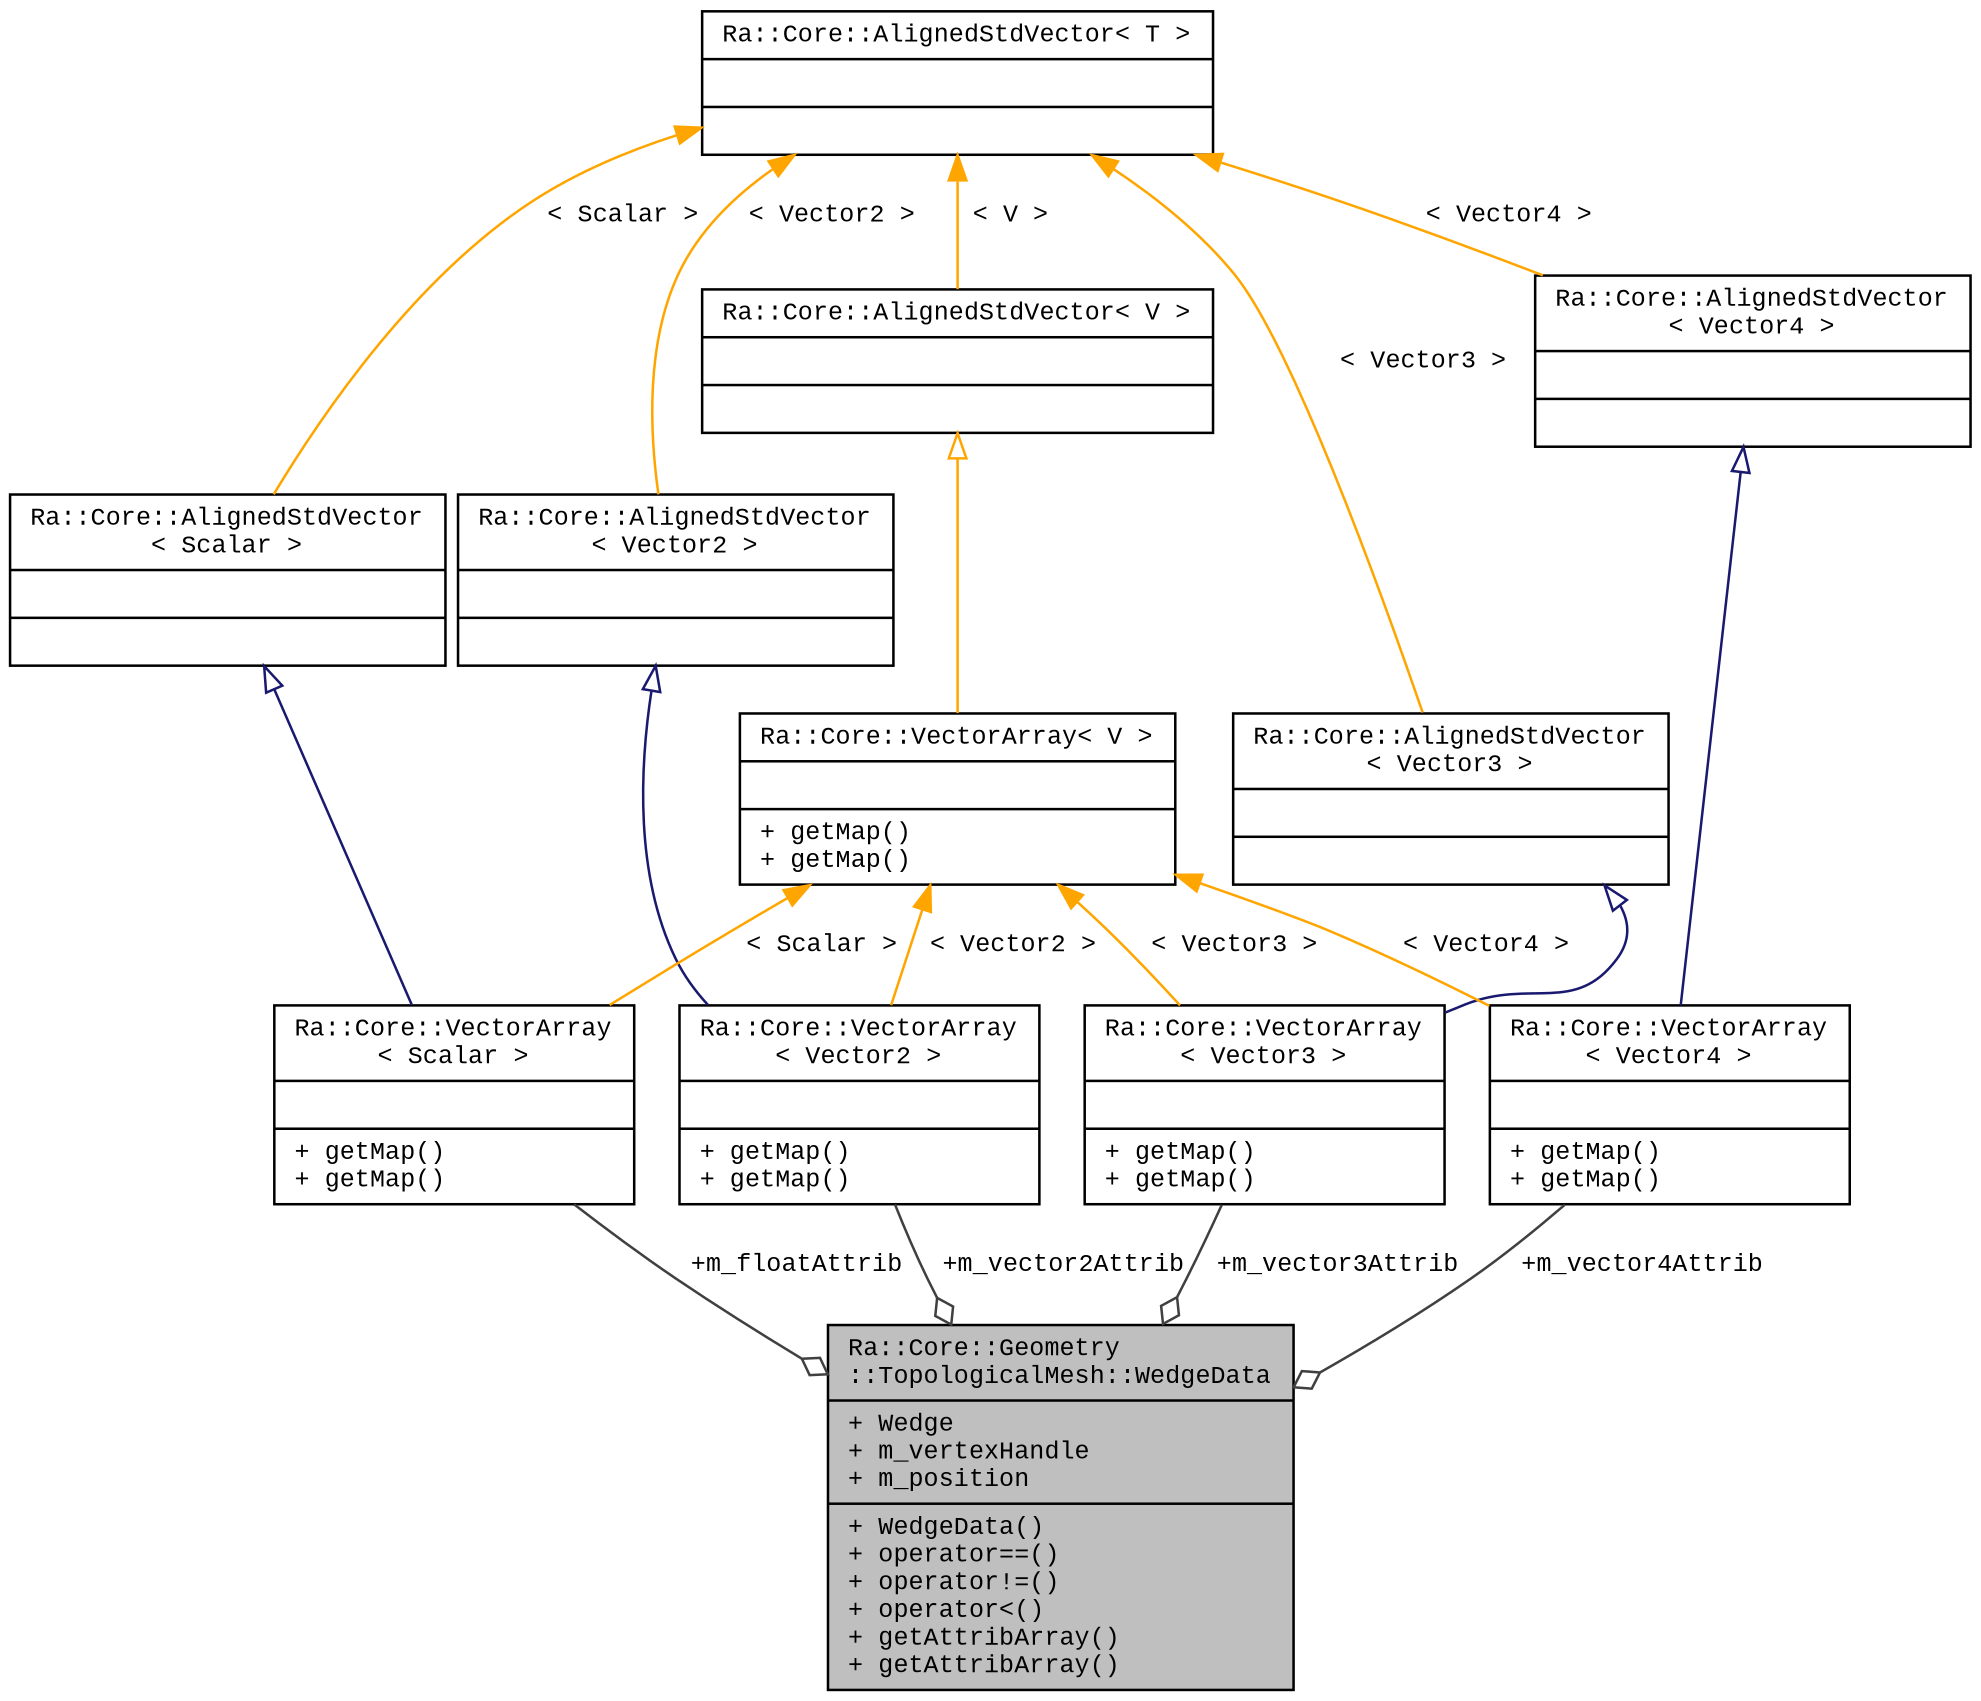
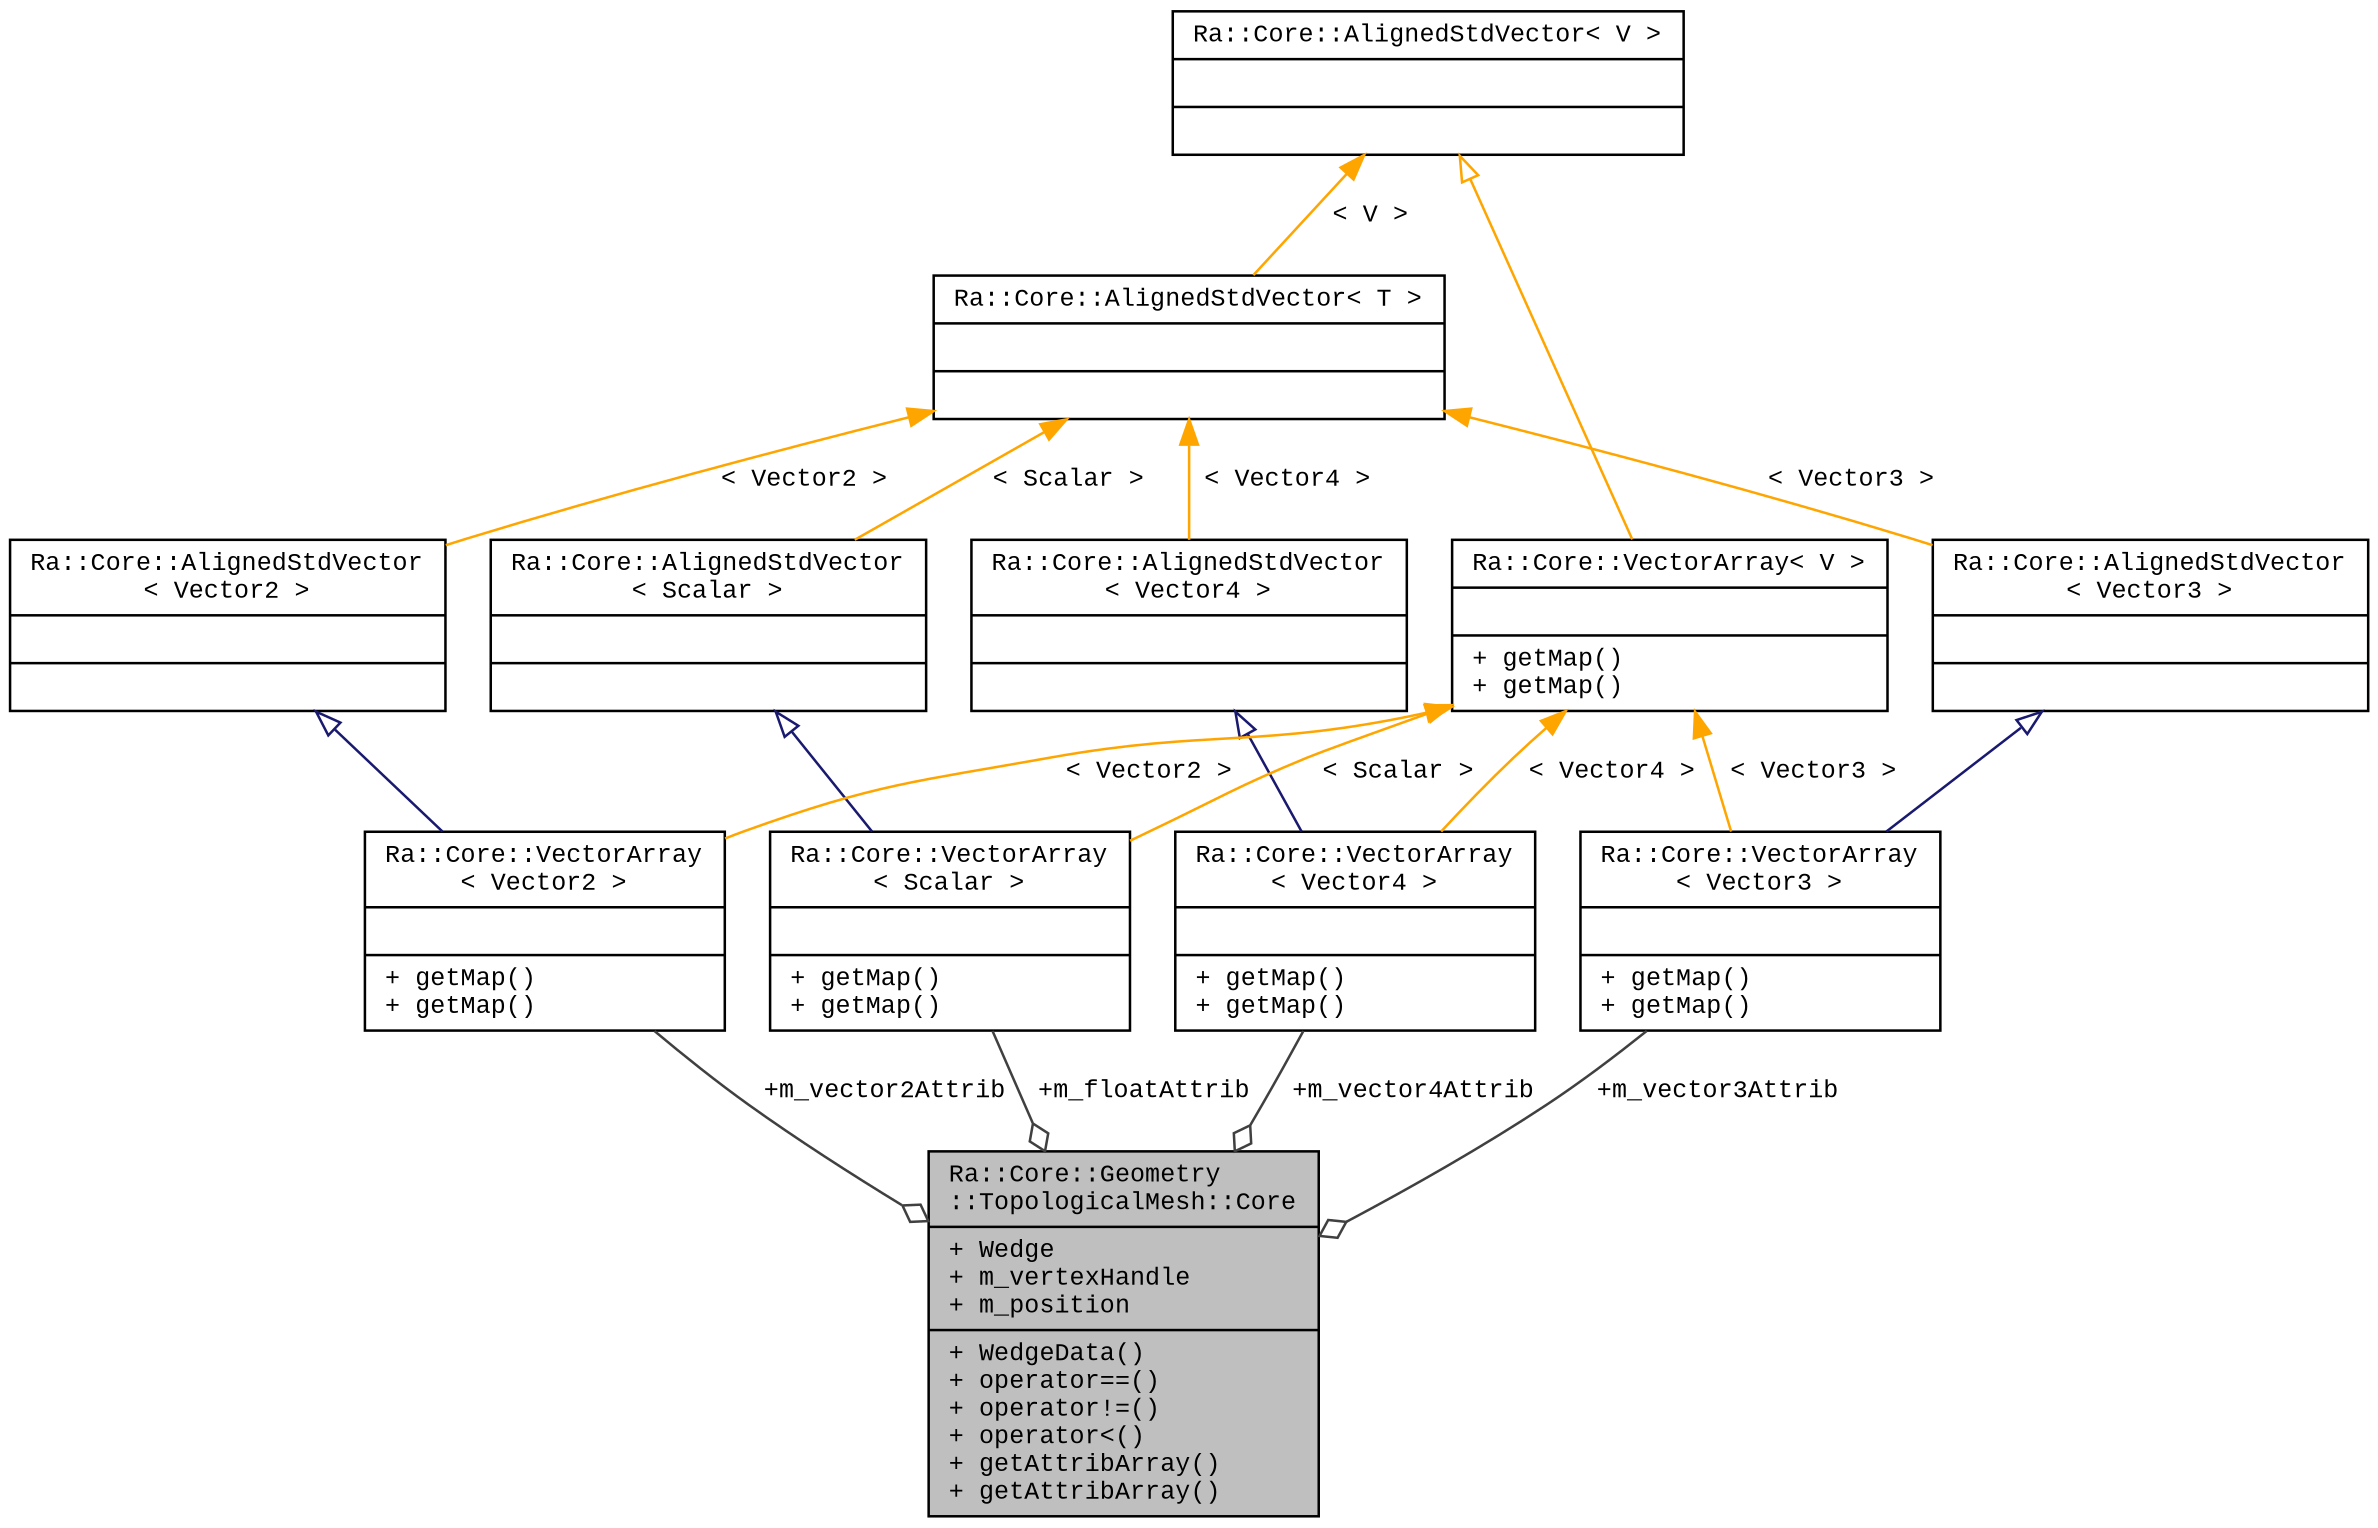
  digraph {
    fontname="Liberation Mono"
    node [color=black fillcolor=white fontname="Liberation Mono" fontsize=10 shape=record style=filled]
    edge [color=orange fontname="Liberation Mono" fontsize=10 labelfontname=Helvetica labelfontsize=10 style=solid dir=back]
-   n1 [fillcolor=grey75 fontcolor=black height=0.2 label="{Ra::Core::Geometry\l::TopologicalMesh::WedgeData\n|+ Wedge\l+ m_vertexHandle\l+ m_position\l|+ WedgeData()\l+ operator==()\l+ operator!=()\l+ operator\<()\l+ getAttribArray()\l+ getAttribArray()\l}" width=0.4]
+   n1 [fillcolor=grey75 fontcolor=black height=0.2 label="{Ra::Core::Geometry\l::TopologicalMesh::Core\n|+ Wedge\l+ m_vertexHandle\l+ m_position\l|+ WedgeData()\l+ operator==()\l+ operator!=()\l+ operator\<()\l+ getAttribArray()\l+ getAttribArray()\l}" width=0.4]
    n2 [height=0.2 label="{Ra::Core::VectorArray\l\< Scalar \>\n||+ getMap()\l+ getMap()\l}" width=0.4]
    n3 [height=0.2 label="{Ra::Core::AlignedStdVector\l\< Scalar \>\n||}" width=0.4]
    n4 [height=0.2 label="{Ra::Core::AlignedStdVector\< T \>\n||}" width=0.4]
    n5 [height=0.2 label="{Ra::Core::AlignedStdVector\< V \>\n||}" width=0.4]
    n6 [height=0.2 label="{Ra::Core::AlignedStdVector\l\< Vector2 \>\n||}" width=0.4]
    n7 [height=0.2 label="{Ra::Core::AlignedStdVector\l\< Vector3 \>\n||}" width=0.4]
    n8 [height=0.2 label="{Ra::Core::AlignedStdVector\l\< Vector4 \>\n||}" width=0.4]
    n9 [height=0.2 label="{Ra::Core::VectorArray\< V \>\n||+ getMap()\l+ getMap()\l}" width=0.4]
    n10 [height=0.2 label="{Ra::Core::VectorArray\l\< Vector2 \>\n||+ getMap()\l+ getMap()\l}" width=0.4]
    n11 [height=0.2 label="{Ra::Core::VectorArray\l\< Vector3 \>\n||+ getMap()\l+ getMap()\l}" width=0.4]
    n12 [height=0.2 label="{Ra::Core::VectorArray\l\< Vector4 \>\n||+ getMap()\l+ getMap()\l}" width=0.4]
    n2 -> n1 [arrowhead=odiamond color=grey25 label=" +m_floatAttrib" dir=""]
    n3 -> n2 [arrowtail=onormal color=midnightblue]
    n4 -> n3 [label=" \< Scalar \>"]
-   n4 -> n5 [label=" \< V \>"]
+   n5 -> n4 [label=" \< V \>"]
    n4 -> n6 [label=" \< Vector2 \>"]
    n4 -> n7 [label=" \< Vector3 \>"]
    n4 -> n8 [label=" \< Vector4 \>"]
    n5 -> n9 [arrowtail=onormal]
    n6 -> n10 [arrowtail=onormal color=midnightblue]
    n7 -> n11 [arrowtail=onormal color=midnightblue]
    n8 -> n12 [arrowtail=onormal color=midnightblue]
    n9 -> n2 [label=" \< Scalar \>"]
    n9 -> n10 [label=" \< Vector2 \>"]
    n9 -> n11 [label=" \< Vector3 \>"]
    n9 -> n12 [label=" \< Vector4 \>"]
    n10 -> n1 [arrowhead=odiamond color=grey25 label=" +m_vector2Attrib" dir=""]
    n11 -> n1 [arrowhead=odiamond color=grey25 label=" +m_vector3Attrib" dir=""]
    n12 -> n1 [arrowhead=odiamond color=grey25 label=" +m_vector4Attrib" dir=""]
  }
